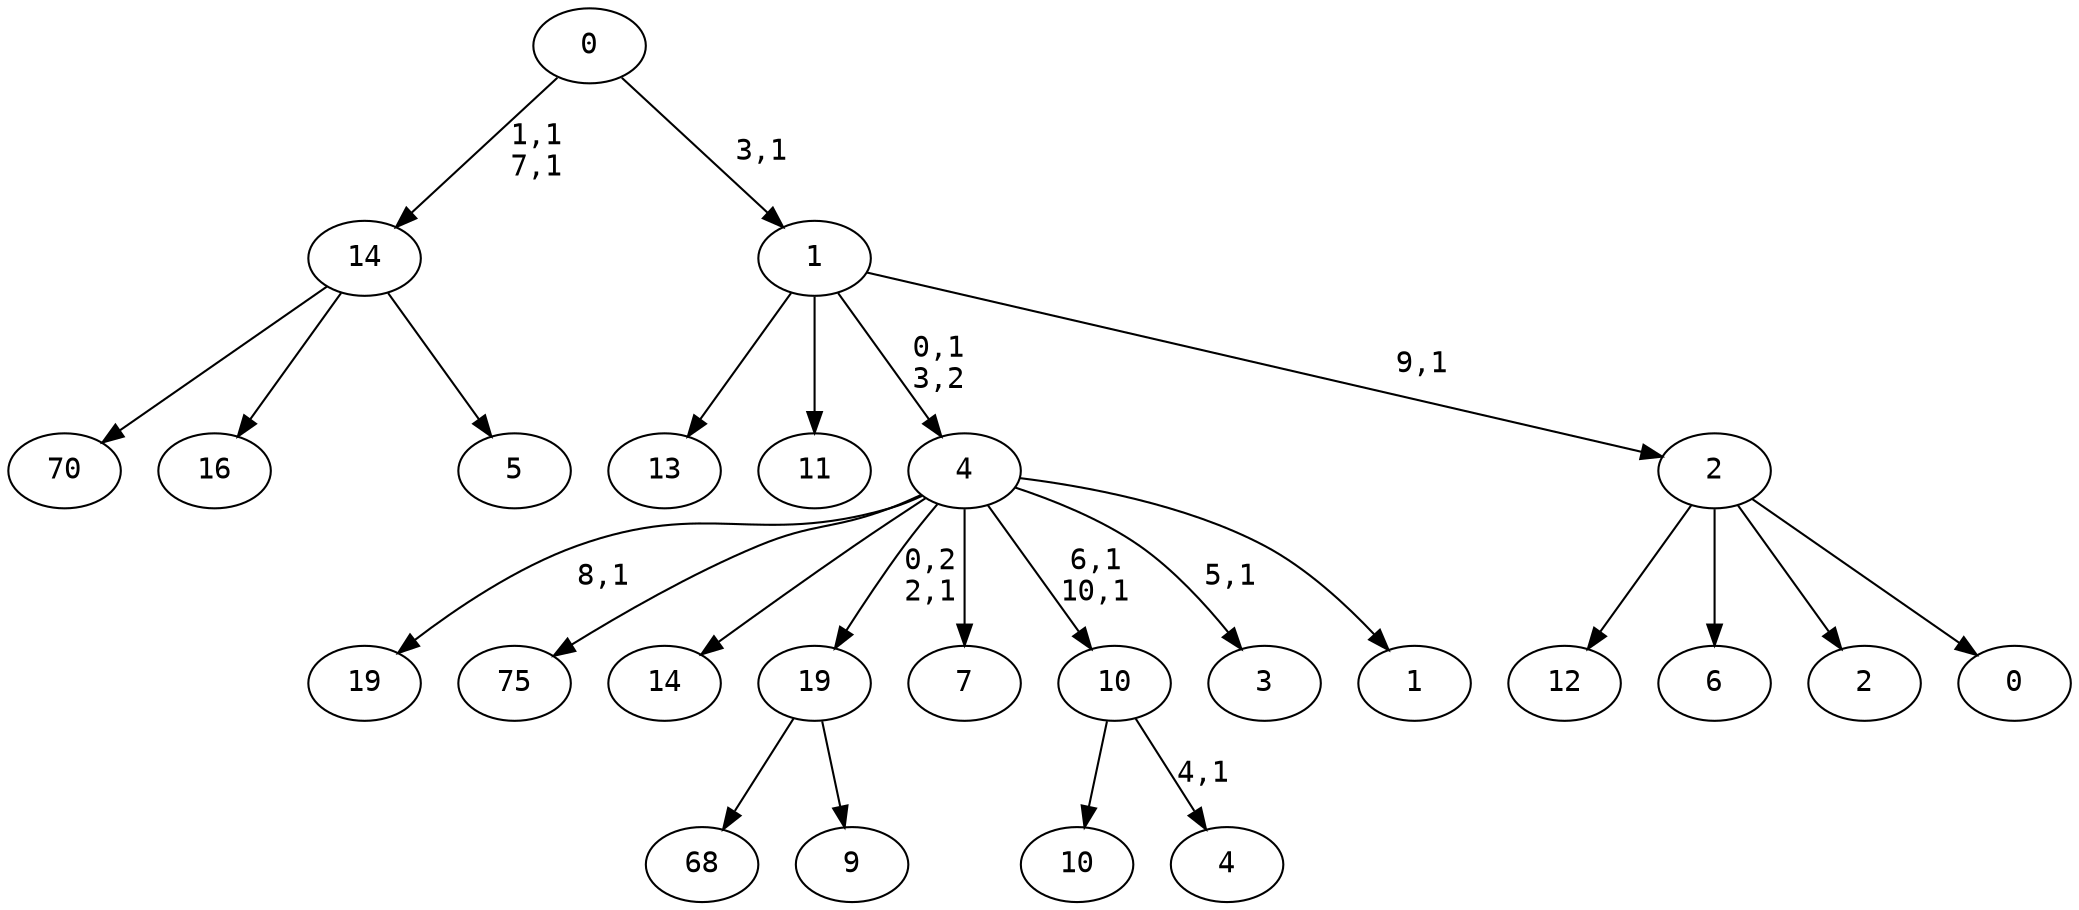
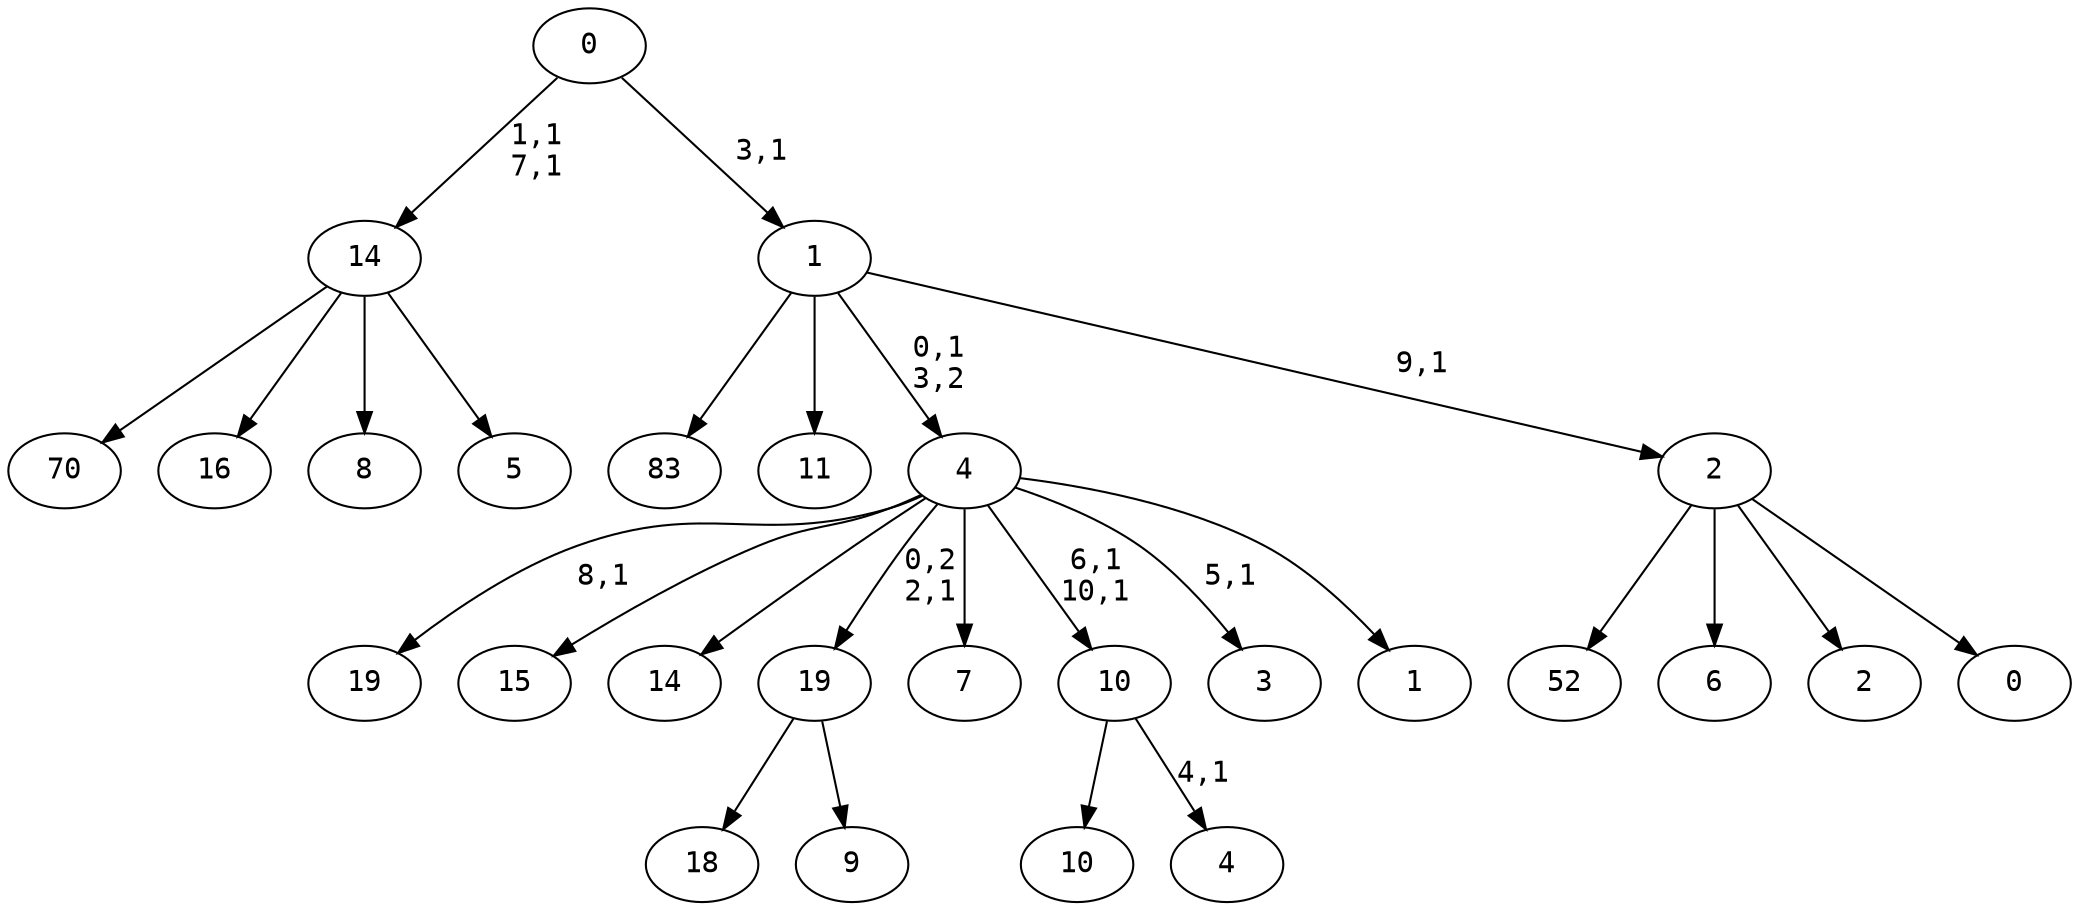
  digraph {
    fontname="DejaVu Sans Mono"
    node [fontname="DejaVu Sans Mono"]
    edge [fontname="DejaVu Sans Mono"]
    n1 [label=70]
    n2 [label=19]
-   n3 [label=68]
+   n3 [label=18]
    n4 [label=16]
-   n5 [label=75]
+   n5 [label=15]
    n6 [label=14]
-   n7 [label=13]
-   n8 [label=12]
+   n7 [label=83]
+   n8 [label=52]
    n9 [label=11]
    n10 [label=10]
    n11 [label=9]
    19
+   n13 [label=8]
    n14 [label=7]
    n15 [label=6]
    n16 [label=5]
    14
    n18 [label=4]
    10
    n20 [label=3]
    n21 [label=2]
    n22 [label=1]
    4
    n24 [label=0]
    2
    1
    0
    19 -> n3
    19 -> n11
    14 -> n1
    14 -> n4
+   14 -> n13
    14 -> n16
    10 -> n10
    10 -> n18 [label="4,1"]
    4 -> n2 [label="8,1"]
    4 -> n5
    4 -> n6
    4 -> 19 [label="0,2\n2,1"]
    4 -> n14
    4 -> 10 [label="6,1\n10,1"]
    4 -> n20 [label="5,1"]
    4 -> n22
    2 -> n8
    2 -> n15
    2 -> n21
    2 -> n24
    1 -> n7
    1 -> n9
    1 -> 4 [label="0,1\n3,2"]
    1 -> 2 [label="9,1"]
    0 -> 14 [label="1,1\n7,1"]
    0 -> 1 [label="3,1"]
  }
